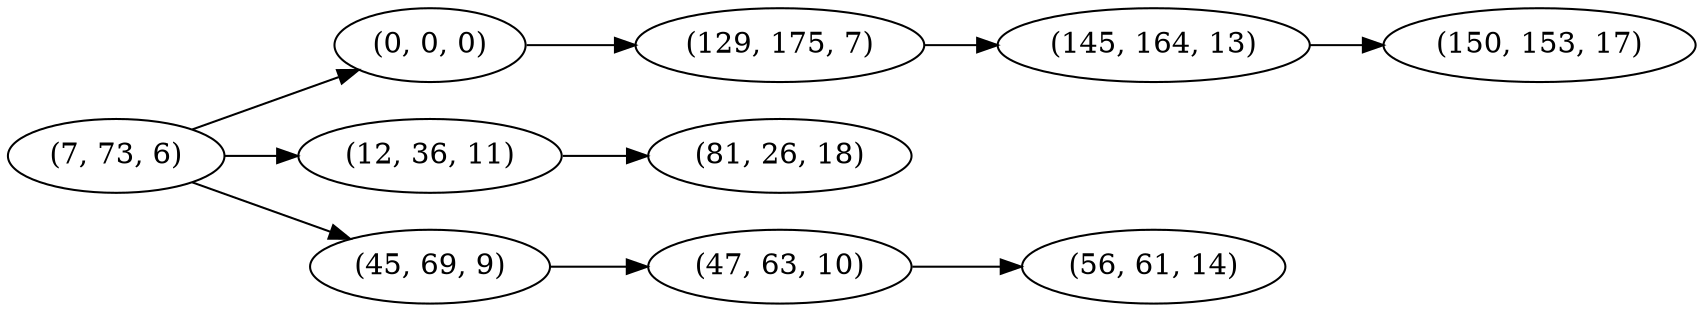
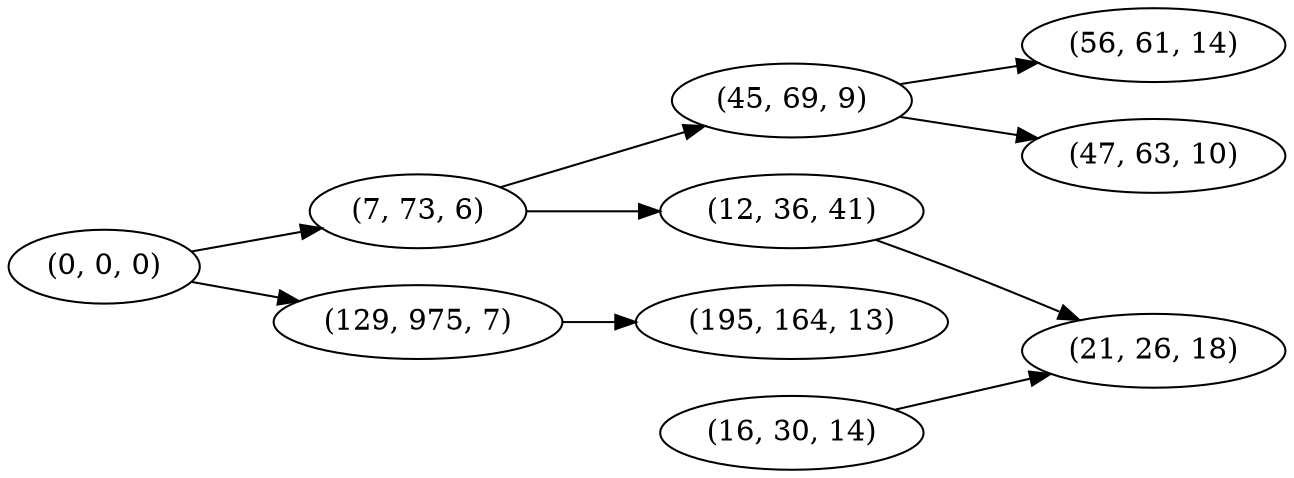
  digraph {
    rankdir=LR
    "(0, 0, 0)"
    "(7, 73, 6)"
-   "(129, 175, 7)"
-   "(12, 36, 11)"
+   "(129, 175, 7)" [label="(129, 975, 7)"]
+   "(12, 36, 11)" [label="(12, 36, 41)"]
    "(45, 69, 9)"
-   "(145, 164, 13)"
-   "(21, 26, 18)" [label="(81, 26, 18)"]
+   "(145, 164, 13)" [label="(195, 164, 13)"]
+   "(21, 26, 18)"
    n8 [label="(47, 63, 10)"]
+   "(16, 30, 14)"
    "(56, 61, 14)"
-   "(150, 153, 17)"
-   "(7, 73, 6)" -> "(0, 0, 0)"
+   "(0, 0, 0)" -> "(7, 73, 6)"
    "(0, 0, 0)" -> "(129, 175, 7)"
    "(7, 73, 6)" -> "(12, 36, 11)"
    "(7, 73, 6)" -> "(45, 69, 9)"
    "(129, 175, 7)" -> "(145, 164, 13)"
    "(12, 36, 11)" -> "(21, 26, 18)"
    "(45, 69, 9)" -> n8
-   "(145, 164, 13)" -> "(150, 153, 17)"
-   n8 -> "(56, 61, 14)"
+   "(45, 69, 9)" -> "(56, 61, 14)"
+   "(16, 30, 14)" -> "(21, 26, 18)"
  }
